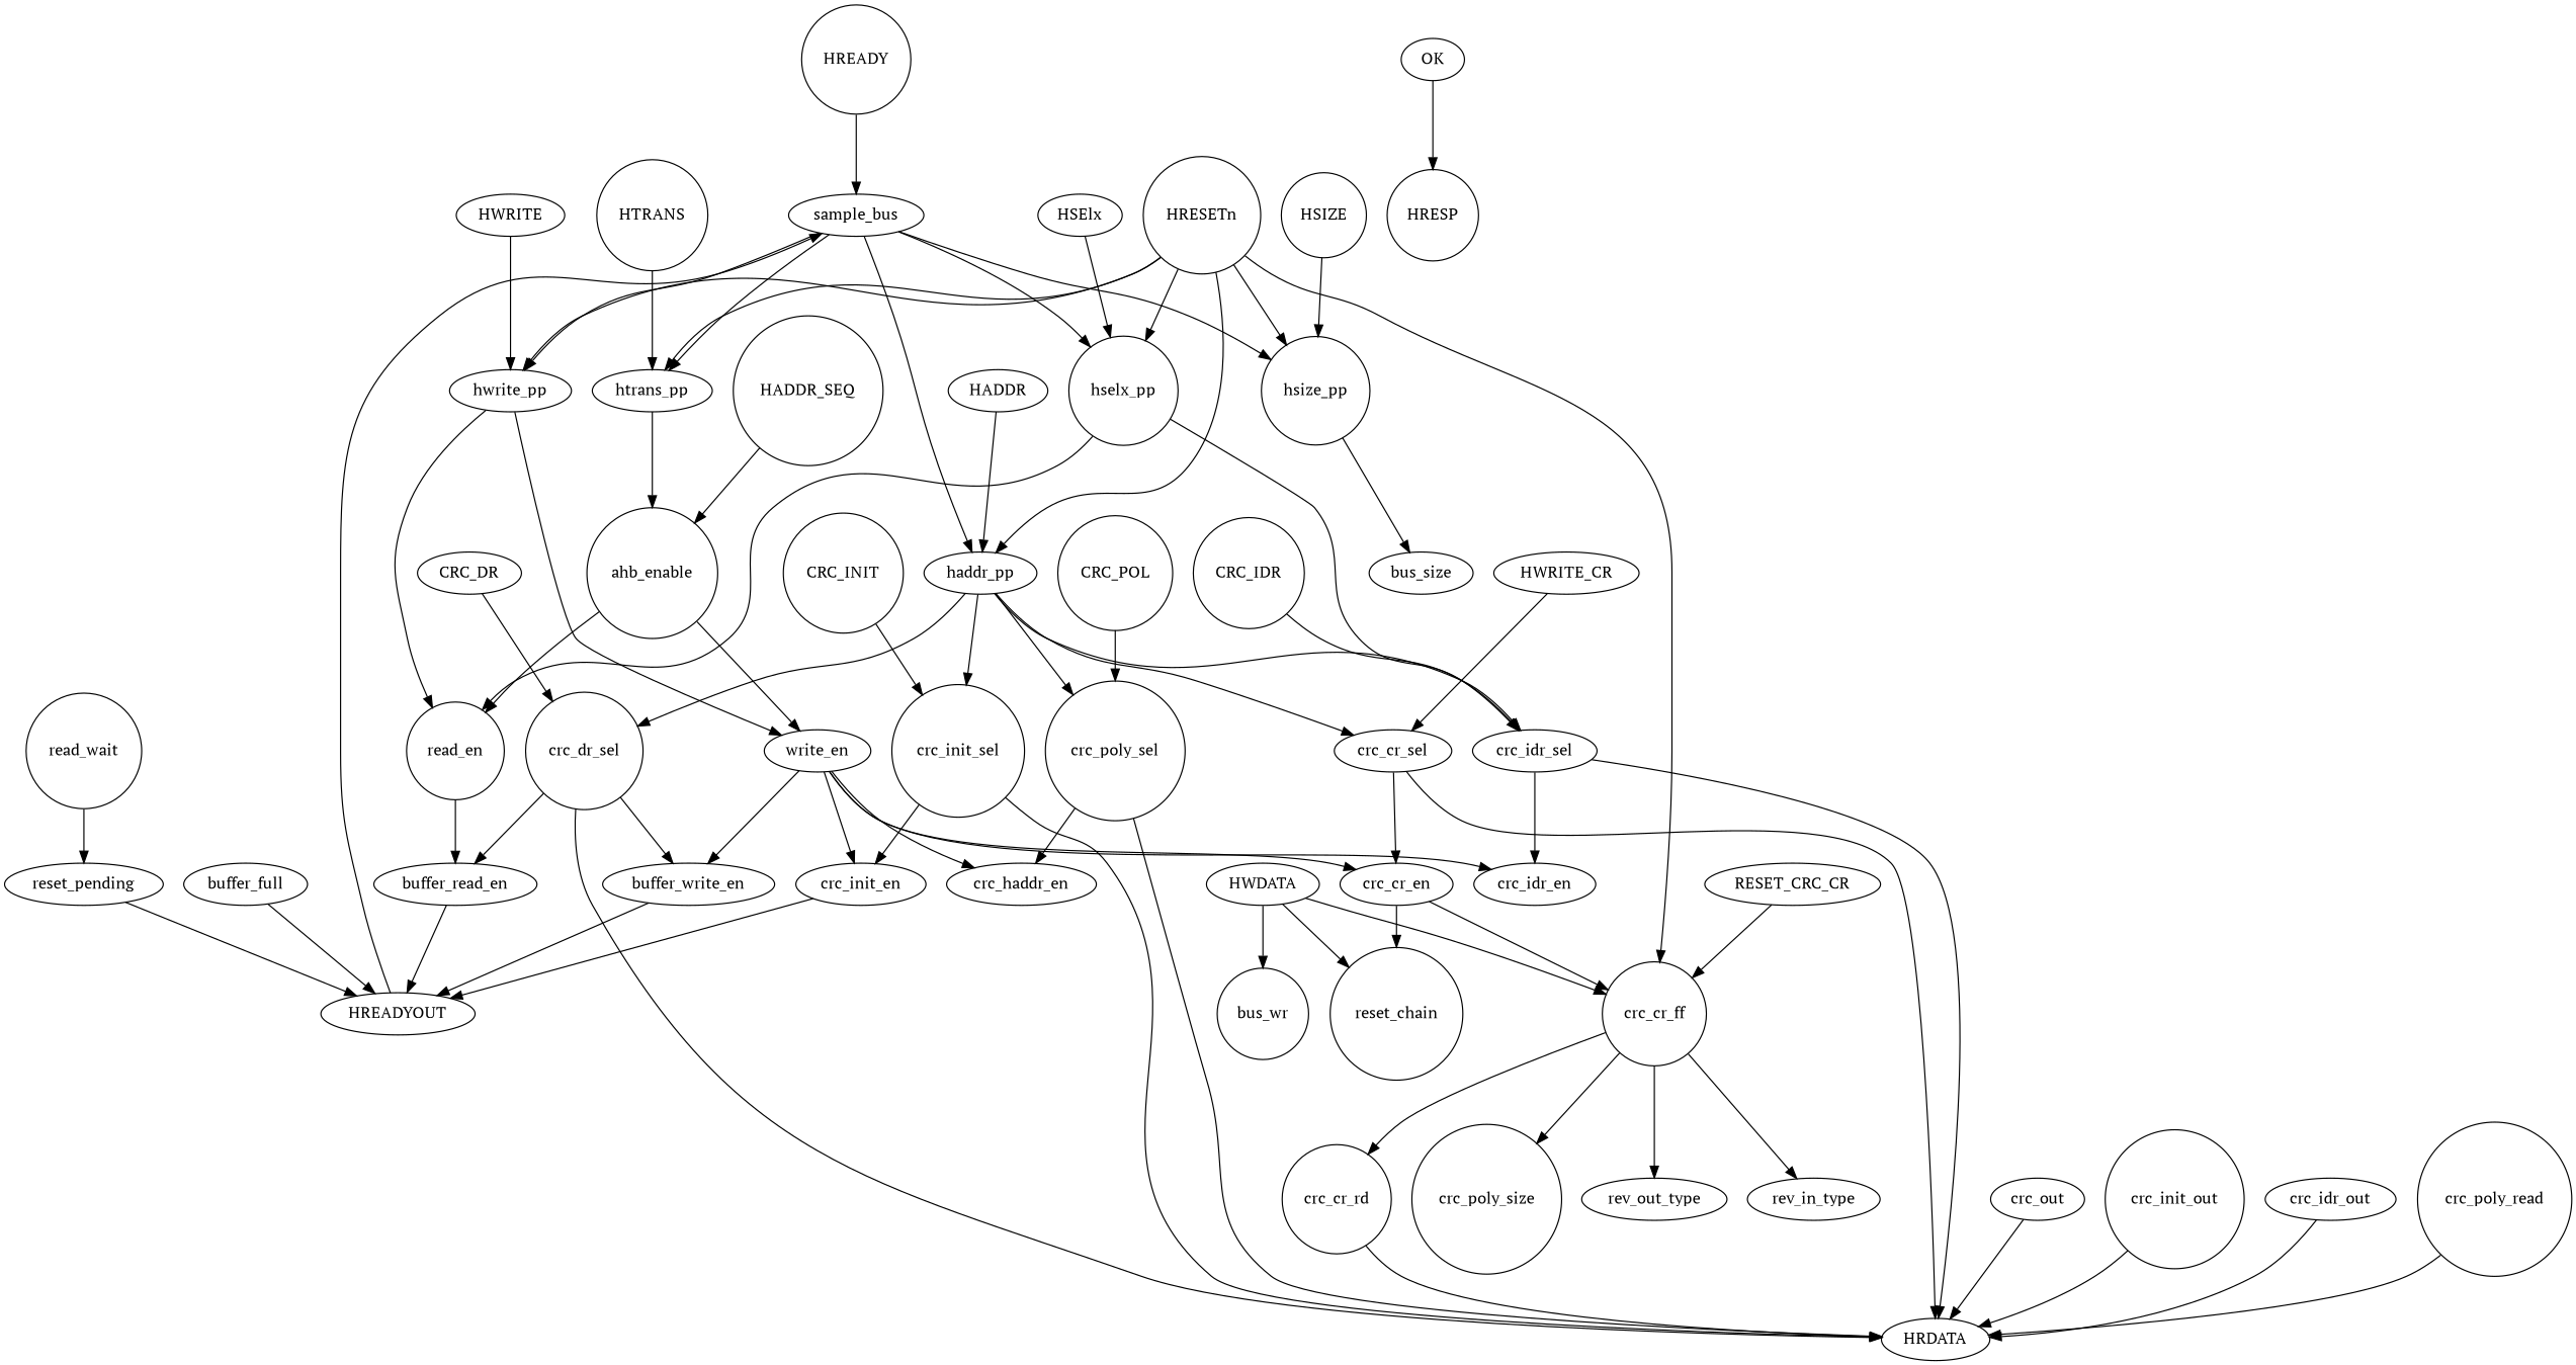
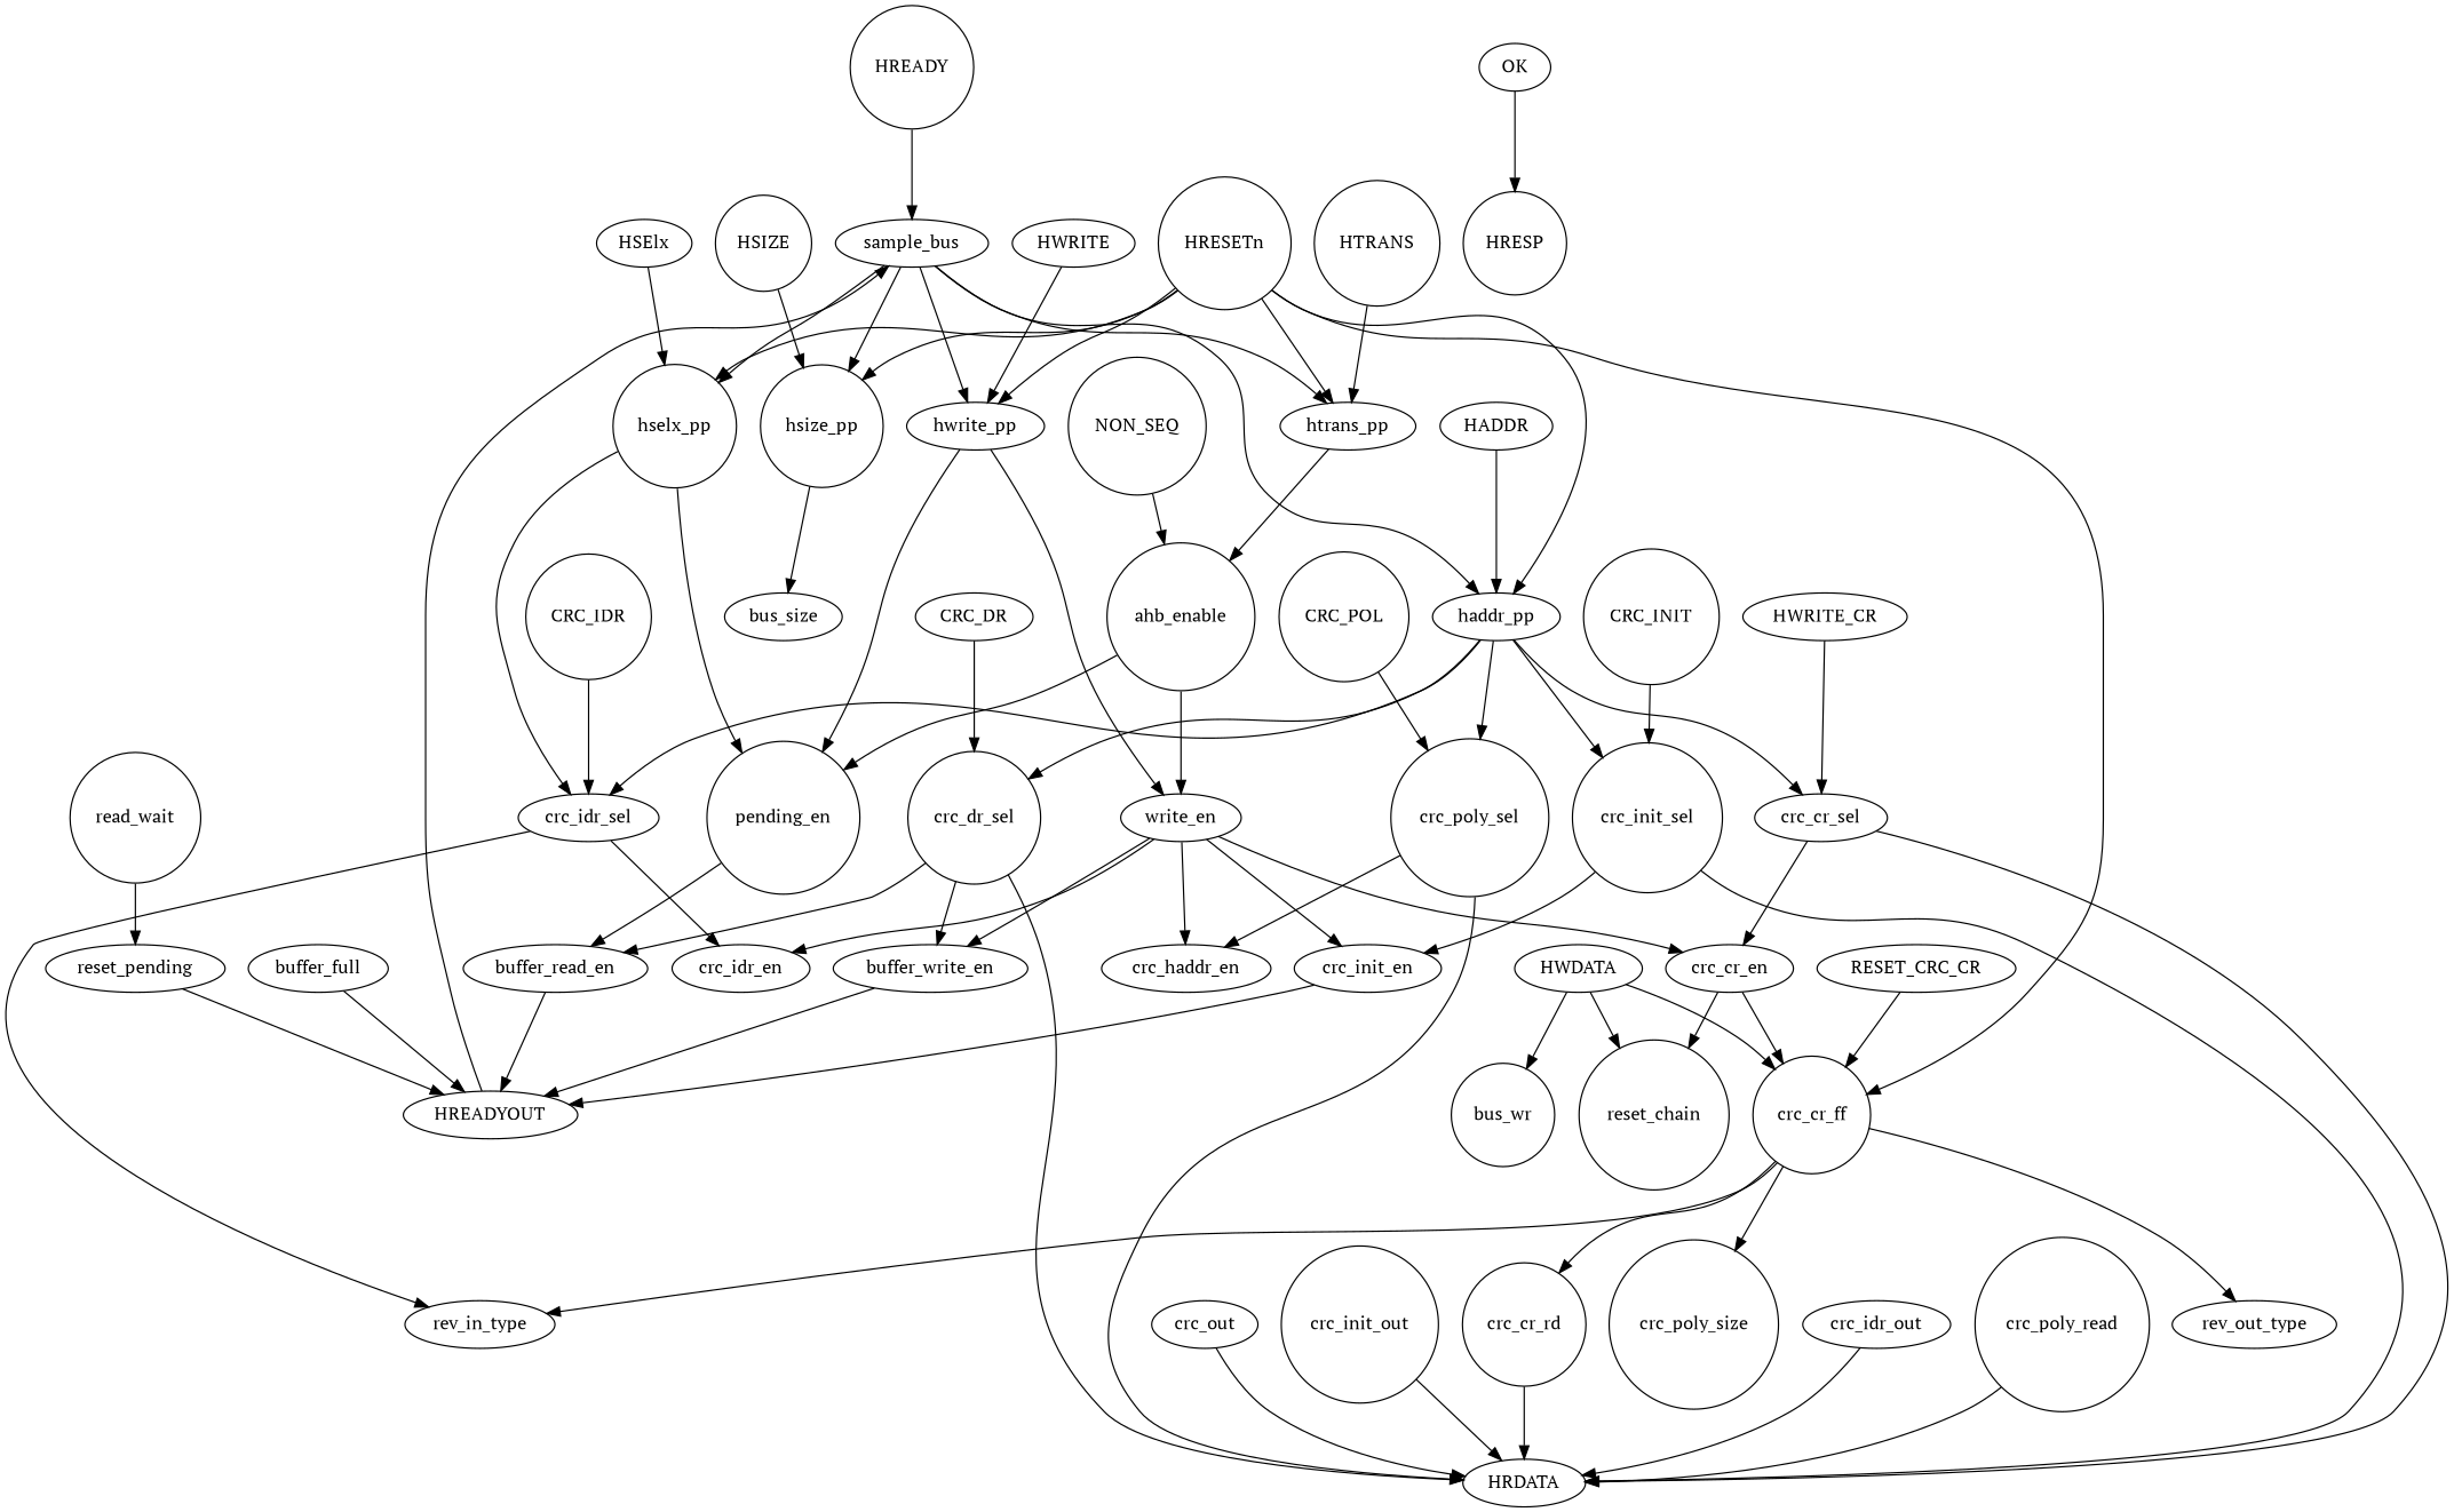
  strict digraph {
    fontname="PT Serif"
    node [fontname="PT Serif" shape=ellipse]
    edge [fontname="PT Serif" weight=1.0]
    HREADY [shape=circle]
    sample_bus
    hwrite_pp
    hsize_pp [shape=circle]
    htrans_pp
    haddr_pp
    hselx_pp [shape=circle]
    write_en
-   read_en [shape=circle]
+   read_en [shape=circle label=pending_en]
    bus_size
    ahb_enable [shape=circle]
    crc_init_sel [shape=circle]
    crc_idr_sel
    crc_dr_sel [shape=circle]
    crc_cr_sel
    crc_poly_sel [shape=circle]
    crc_init_en
    crc_idr_en
    crc_cr_en
    buffer_write_en
    n21 [label=crc_haddr_en]
    buffer_read_en
    HREADYOUT
    crc_cr_ff [shape=circle]
    reset_chain [shape=circle]
    crc_out
    HRDATA
    crc_poly_size [shape=circle]
    rev_out_type
    rev_in_type
    crc_cr_rd [shape=circle]
    crc_init_out [shape=circle]
    HWRITE
    HTRANS [shape=circle]
    CRC_IDR [shape=circle]
    HSIZE [shape=circle]
    CRC_DR
    HADDR
    read_wait [shape=circle]
    reset_pending
    crc_idr_out
    HRESETn [shape=circle]
    buffer_full
-   NON_SEQ [shape=circle label=HADDR_SEQ]
+   NON_SEQ [shape=circle]
    CRC_INIT [shape=circle]
    HRESP [shape=circle]
    OK
    RESET_CRC_CR
    n49 [label=crc_poly_read shape=circle]
    CRC_POL [shape=circle]
    n51 [label=HWRITE_CR]
    HSElx
    HWDATA
    bus_wr [shape=circle]
    HREADY -> sample_bus
    sample_bus -> hwrite_pp
    sample_bus -> hsize_pp
    sample_bus -> htrans_pp
    sample_bus -> haddr_pp
    sample_bus -> hselx_pp
    hwrite_pp -> write_en
    hwrite_pp -> read_en
    hsize_pp -> bus_size
    htrans_pp -> ahb_enable
    haddr_pp -> crc_init_sel
    haddr_pp -> crc_idr_sel
    haddr_pp -> crc_dr_sel
    haddr_pp -> crc_cr_sel
    haddr_pp -> crc_poly_sel
    hselx_pp -> read_en
    hselx_pp -> crc_idr_sel
    write_en -> crc_init_en
    write_en -> crc_idr_en
    write_en -> crc_cr_en
    write_en -> buffer_write_en
    write_en -> n21
    read_en -> buffer_read_en
    ahb_enable -> write_en
    ahb_enable -> read_en
    crc_init_sel -> crc_init_en
    crc_init_sel -> HRDATA
    crc_idr_sel -> crc_idr_en
-   crc_idr_sel -> HRDATA
+   crc_idr_sel -> rev_in_type
    crc_dr_sel -> buffer_write_en
    crc_dr_sel -> buffer_read_en
    crc_dr_sel -> HRDATA
    crc_cr_sel -> crc_cr_en
    crc_cr_sel -> HRDATA
    crc_poly_sel -> n21
    crc_poly_sel -> HRDATA
    crc_init_en -> HREADYOUT
    crc_cr_en -> crc_cr_ff
    crc_cr_en -> reset_chain
    buffer_write_en -> HREADYOUT
    buffer_read_en -> HREADYOUT
    HREADYOUT -> sample_bus
    crc_cr_ff -> crc_poly_size
    crc_cr_ff -> rev_out_type
    crc_cr_ff -> rev_in_type
    crc_cr_ff -> crc_cr_rd
    crc_out -> HRDATA
    crc_cr_rd -> HRDATA
    crc_init_out -> HRDATA
    HWRITE -> hwrite_pp
    HTRANS -> htrans_pp
    CRC_IDR -> crc_idr_sel
    HSIZE -> hsize_pp
    CRC_DR -> crc_dr_sel
    HADDR -> haddr_pp
    read_wait -> reset_pending
    reset_pending -> HREADYOUT
    crc_idr_out -> HRDATA
    HRESETn -> hwrite_pp
    HRESETn -> hsize_pp
    HRESETn -> htrans_pp
    HRESETn -> haddr_pp
    HRESETn -> hselx_pp [weight=2.0]
    HRESETn -> crc_cr_ff [weight=2.0]
    buffer_full -> HREADYOUT
    NON_SEQ -> ahb_enable
    CRC_INIT -> crc_init_sel
    OK -> HRESP
    RESET_CRC_CR -> crc_cr_ff
    n49 -> HRDATA
    CRC_POL -> crc_poly_sel
    n51 -> crc_cr_sel
    HSElx -> hselx_pp
    HWDATA -> crc_cr_ff
    HWDATA -> reset_chain
    HWDATA -> bus_wr
  }
